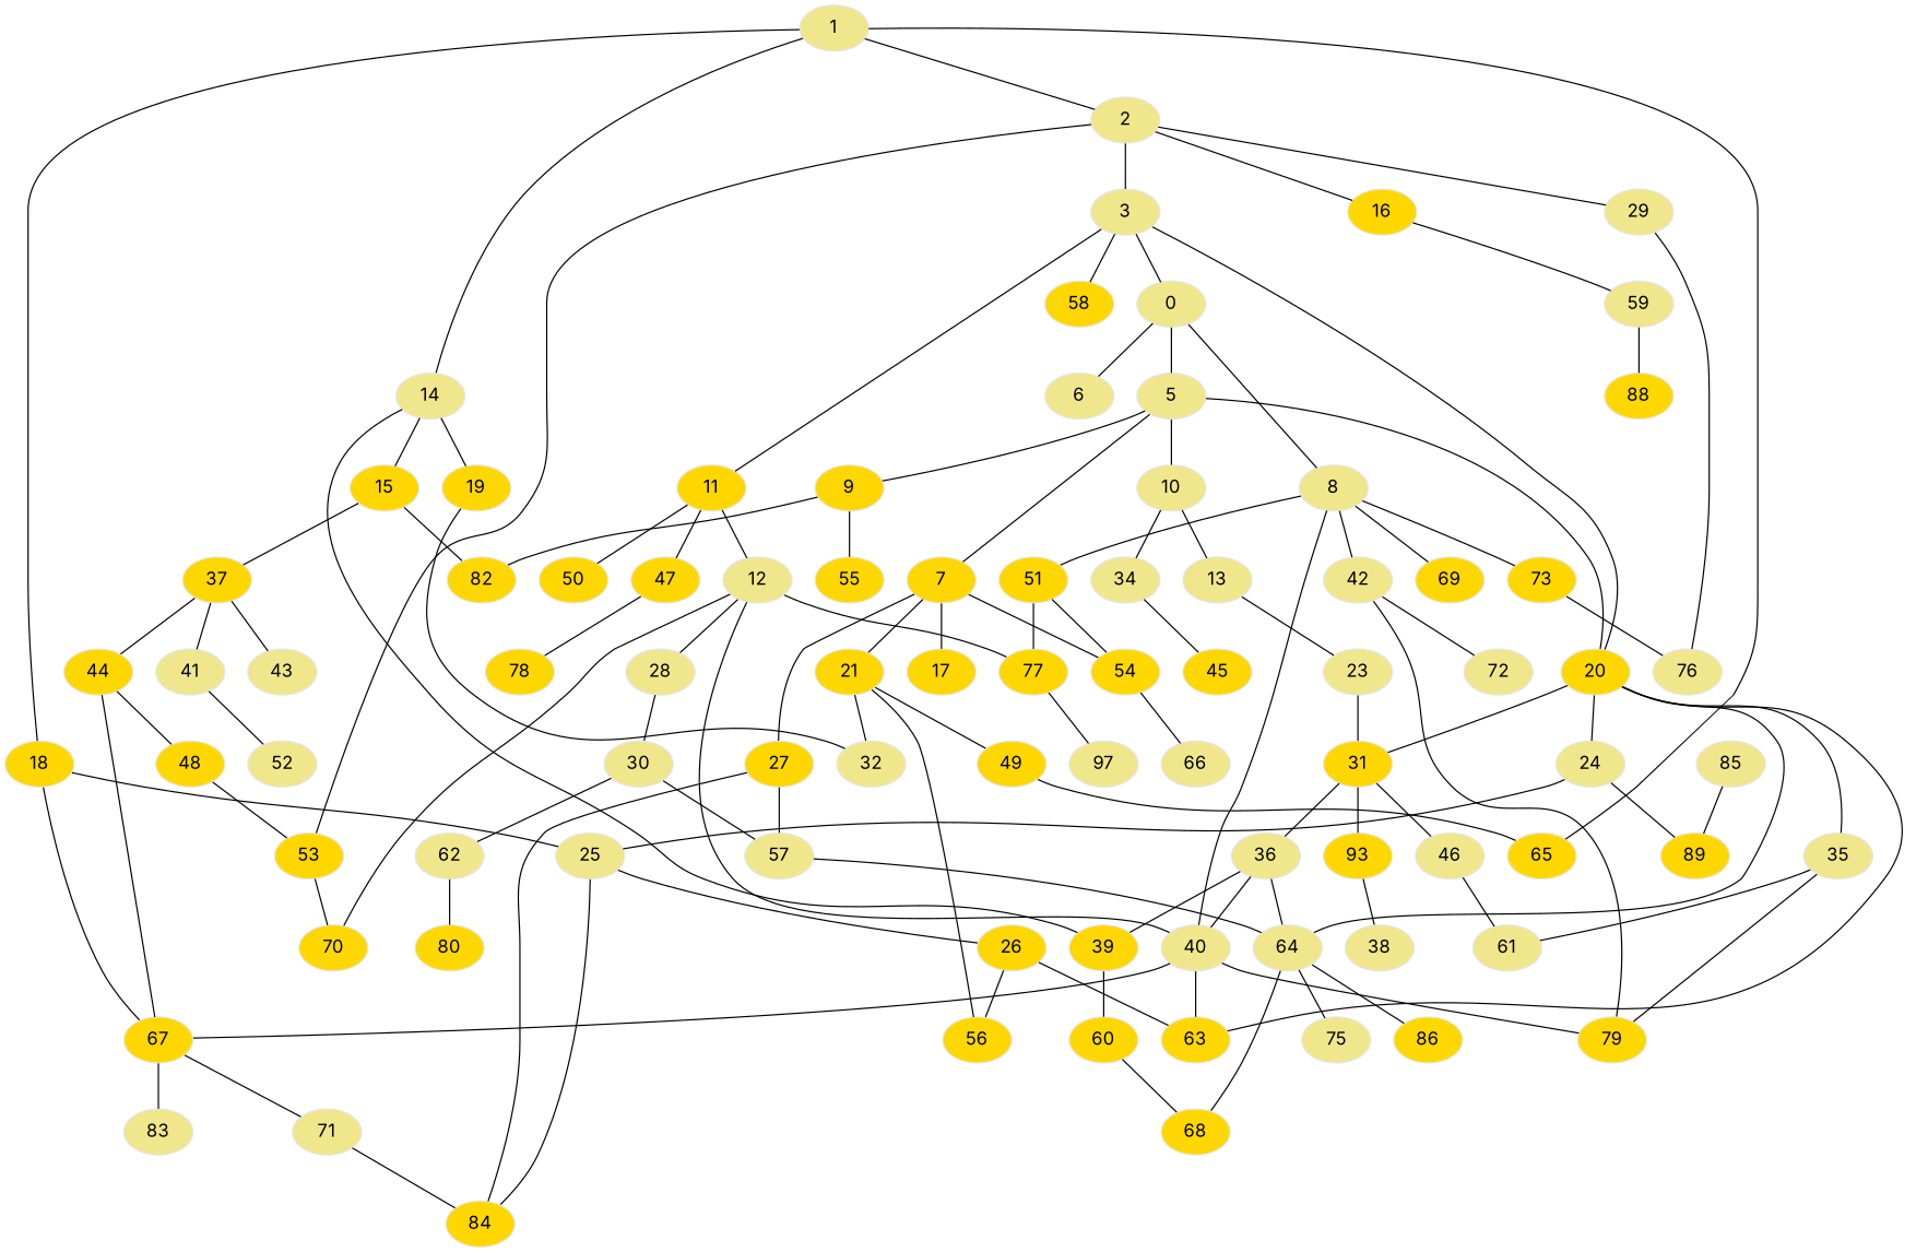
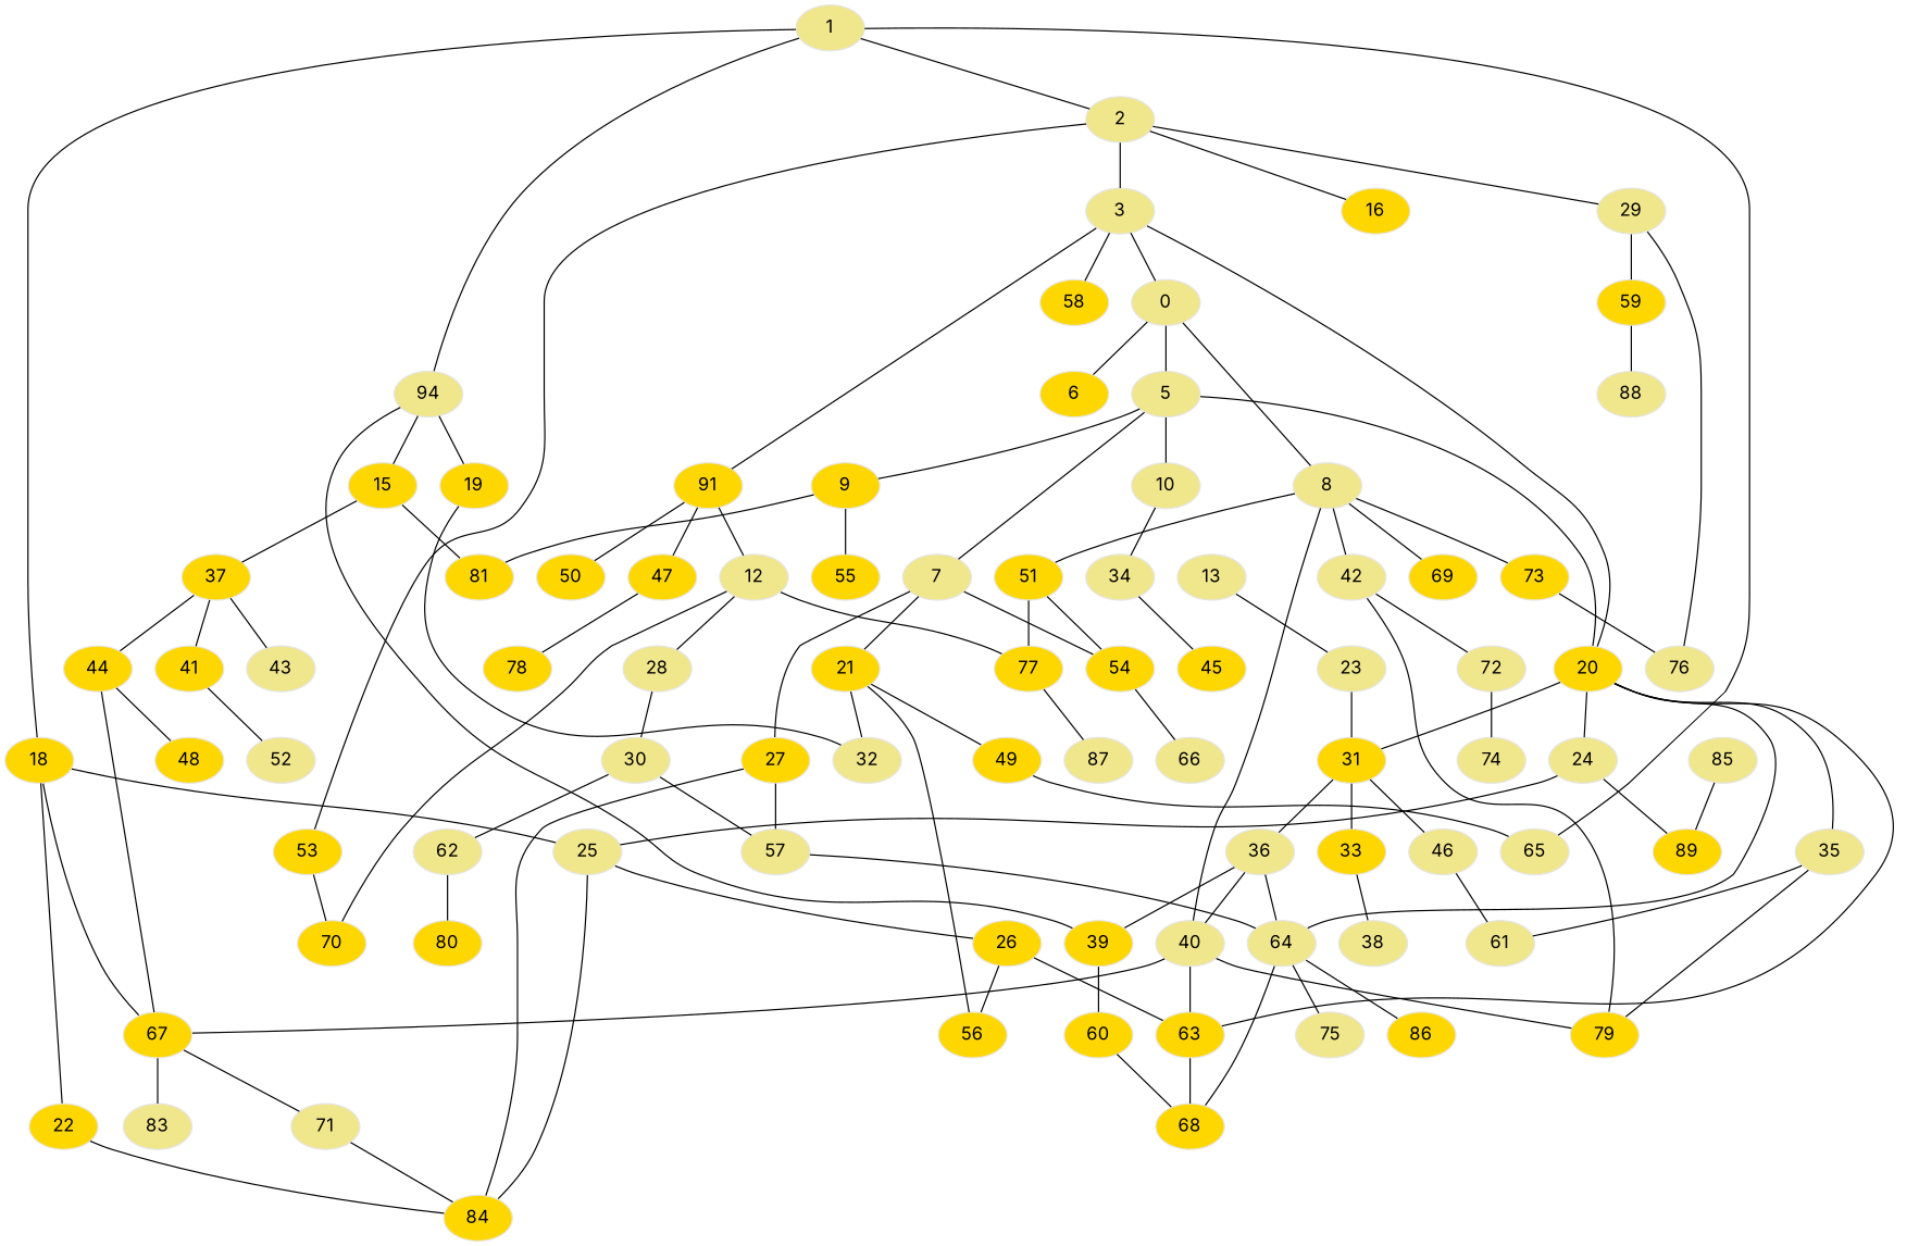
  graph {
    fontname=Inter
    node [color=gray90 fillcolor=gold fontname=Inter style=filled]
    edge [fontname=Inter]
    1 [fillcolor=khaki]
    2 [fillcolor=khaki]
-   14 [fillcolor=khaki]
+   14 [fillcolor=khaki label=94]
    18
-   65
+   65 [fillcolor=khaki]
    3 [fillcolor=khaki]
    16
    29 [fillcolor=khaki]
    53
    15
    19
    39
+   22
    25 [fillcolor=khaki]
    67
    n16 [fillcolor=khaki label=0]
-   11
+   11 [label=91]
    20
    58
-   59 [fillcolor=khaki]
+   59
    76 [fillcolor=khaki]
    70
    5 [fillcolor=khaki]
-   6 [fillcolor=khaki]
+   6
    8 [fillcolor=khaki]
    12 [fillcolor=khaki]
    47
    50
    24 [fillcolor=khaki]
    31
    35 [fillcolor=khaki]
    63
    64 [fillcolor=khaki]
-   7
+   7 [fillcolor=khaki]
    9
    10 [fillcolor=khaki]
    40 [fillcolor=khaki]
    42 [fillcolor=khaki]
    51
    69
    73
-   17
    21
    27
    54
    55
-   82
+   82 [label=81]
    13 [fillcolor=khaki]
    34 [fillcolor=khaki]
    32 [fillcolor=khaki]
    49
    56
    84
    57 [fillcolor=khaki]
    66 [fillcolor=khaki]
    79
    72 [fillcolor=khaki]
    77
    23 [fillcolor=khaki]
    45
    28 [fillcolor=khaki]
    78
    30 [fillcolor=khaki]
-   87 [fillcolor=khaki label=97]
+   87 [fillcolor=khaki]
    37
    60
-   41 [fillcolor=khaki]
+   41
    43 [fillcolor=khaki]
    44
    26
    71 [fillcolor=khaki]
    83 [fillcolor=khaki]
    89
-   33 [label=93]
+   33
    36 [fillcolor=khaki]
    46 [fillcolor=khaki]
    61 [fillcolor=khaki]
    68
    75 [fillcolor=khaki]
    86
    62 [fillcolor=khaki]
-   88
+   88 [fillcolor=khaki]
    80
    38 [fillcolor=khaki]
    52 [fillcolor=khaki]
    48
+   74 [fillcolor=khaki]
    85 [fillcolor=khaki]
    1 -- 2
    1 -- 14
    1 -- 18
    1 -- 65
    2 -- 3
    2 -- 16
    2 -- 29
    2 -- 53
    14 -- 15
    14 -- 19
    14 -- 39
+   18 -- 22
    18 -- 25
    18 -- 67
    3 -- n16
    3 -- 11
    3 -- 20
    3 -- 58
-   16 -- 59
+   29 -- 59
    29 -- 76
    53 -- 70
    15 -- 82
    15 -- 37
    19 -- 32
    39 -- 60
+   22 -- 84
    25 -- 84
    25 -- 26
    67 -- 71
    67 -- 83
    n16 -- 5
    n16 -- 6
    n16 -- 8
    11 -- 12
    11 -- 47
    11 -- 50
    20 -- 24
    20 -- 31
    20 -- 35
    20 -- 63
    20 -- 64
    59 -- 88
    5 -- 20
    5 -- 7
    5 -- 9
    5 -- 10
    8 -- 40
    8 -- 42
    8 -- 51
    8 -- 69
    8 -- 73
    12 -- 70
-   12 -- 40
    12 -- 77
    12 -- 28
    47 -- 78
    24 -- 25
    24 -- 89
    31 -- 33
    31 -- 36
    31 -- 46
    35 -- 79
    35 -- 61
+   63 -- 68
    64 -- 68
    64 -- 75
    64 -- 86
-   7 -- 17
    7 -- 21
    7 -- 27
    7 -- 54
    9 -- 55
    9 -- 82
-   10 -- 13
    10 -- 34
    40 -- 67
    40 -- 63
    40 -- 79
    42 -- 79
    42 -- 72
    51 -- 54
    51 -- 77
    73 -- 76
    21 -- 32
    21 -- 49
    21 -- 56
    27 -- 84
    27 -- 57
    54 -- 66
    13 -- 23
    34 -- 45
    49 -- 65
    57 -- 64
+   72 -- 74
    77 -- 87
    23 -- 31
    28 -- 30
    30 -- 57
    30 -- 62
    37 -- 41
    37 -- 43
    37 -- 44
    60 -- 68
    41 -- 52
    44 -- 67
    44 -- 48
    26 -- 63
    26 -- 56
    71 -- 84
    33 -- 38
    36 -- 39
    36 -- 64
    36 -- 40
    46 -- 61
    62 -- 80
-   48 -- 53
    85 -- 89
  }
